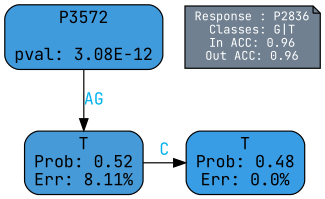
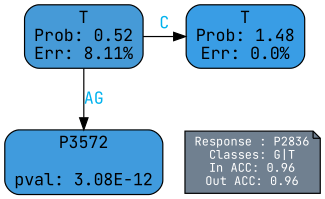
  digraph {
    fontname="JetBrains Mono"
    ranksep=equally
    splines=polylines
    node [color=black fontname="JetBrains Mono" shape=box style="filled, rounded"]
    edge [fontcolor=deepskyblue2 fontname="JetBrains Mono"]
    n1 [fillcolor="#469ad7" label="T\nProb: 0.52\nErr: 8.11%"]
-   n2 [fillcolor="#399de5" label="T\nProb: 0.48\nErr: 0.0%"]
+   n2 [fillcolor="#399de5" label="T\nProb: 1.48\nErr: 0.0%"]
    n3 [align=left fillcolor=slategray fontcolor=white fontsize=10 label="Response : P2836\nClasses: G|T\nIn ACC: 0.96\nOut ACC: 0.96\n" shape=note style=filled]
    n4 [fillcolor="#409bdd" label="P3572\n\npval: 3.08E-12"]
    subgraph sub_1 {
      rank=same
      n1
      n2
    }
    subgraph sub_2 {
      rank=same
      n3
      n4
    }
    n1 -> n2 [label=C]
-   n4 -> n1 [label=AG]
+   n1 -> n4 [label=AG]
  }
